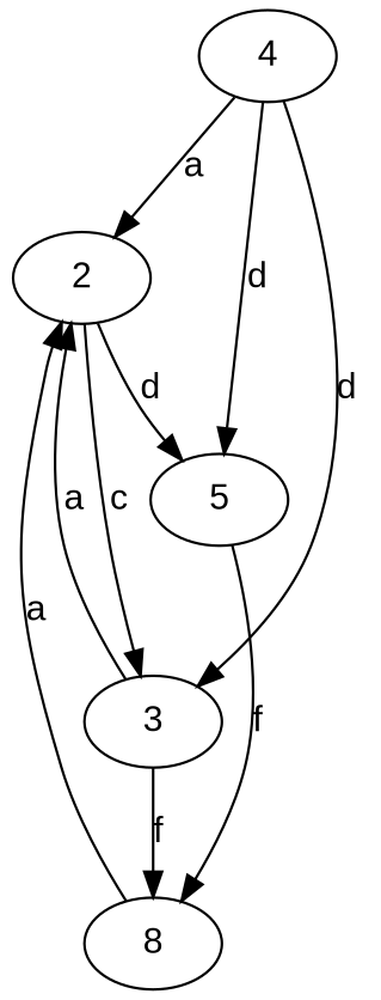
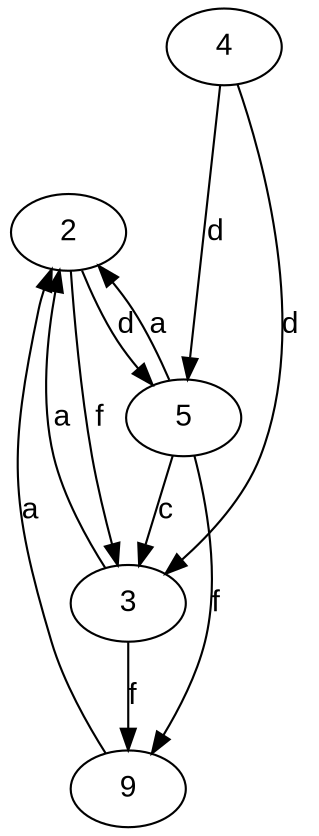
  strict digraph {
    fontname="Liberation Sans"
    node [fontname="Liberation Sans"]
    edge [fontname="Liberation Sans"]
    n1 [label=2]
    3
    n3 [label=5]
-   9 [label=8]
+   9
    4
-   n1 -> 3 [label=c]
+   n1 -> 3 [label=f]
    n1 -> n3 [label=d]
    3 -> n1 [label=a]
    3 -> 9 [label=f]
-   4 -> n1 [label=a]
+   n3 -> n1 [label=a]
+   n3 -> 3 [label=c]
    n3 -> 9 [label=f]
    9 -> n1 [label=a]
    4 -> 3 [label=d]
    4 -> n3 [label=d]
  }
